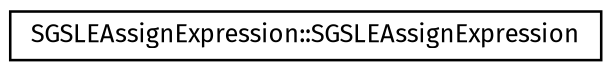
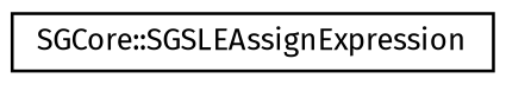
  digraph {
    rankdir=LR
    fontname="Fira Sans"
-   n1 [color=black fillcolor=white fontname="Fira Sans" fontsize=10 height=0.2 label="SGSLEAssignExpression::SGSLEAssignExpression" shape=record style=filled width=0.4]
+   n1 [color=black fillcolor=white fontname="Fira Sans" fontsize=10 height=0.2 label="SGCore::SGSLEAssignExpression" shape=record style=filled width=0.4]
  }
